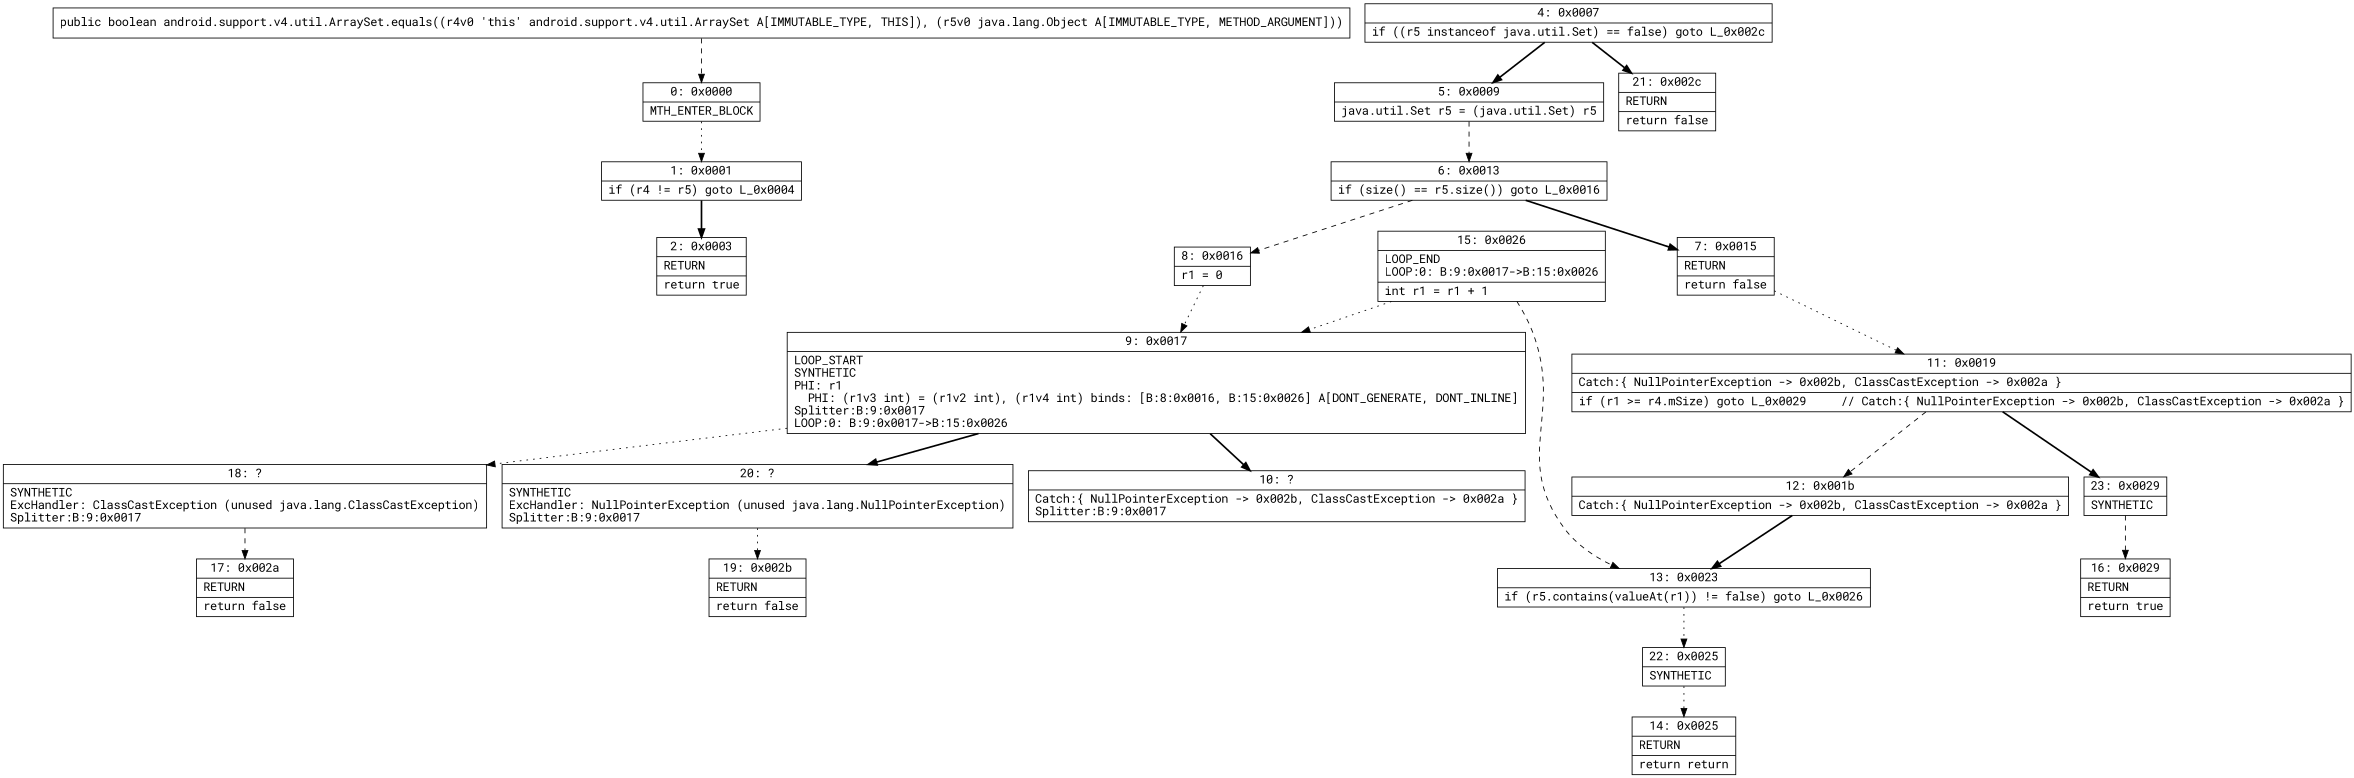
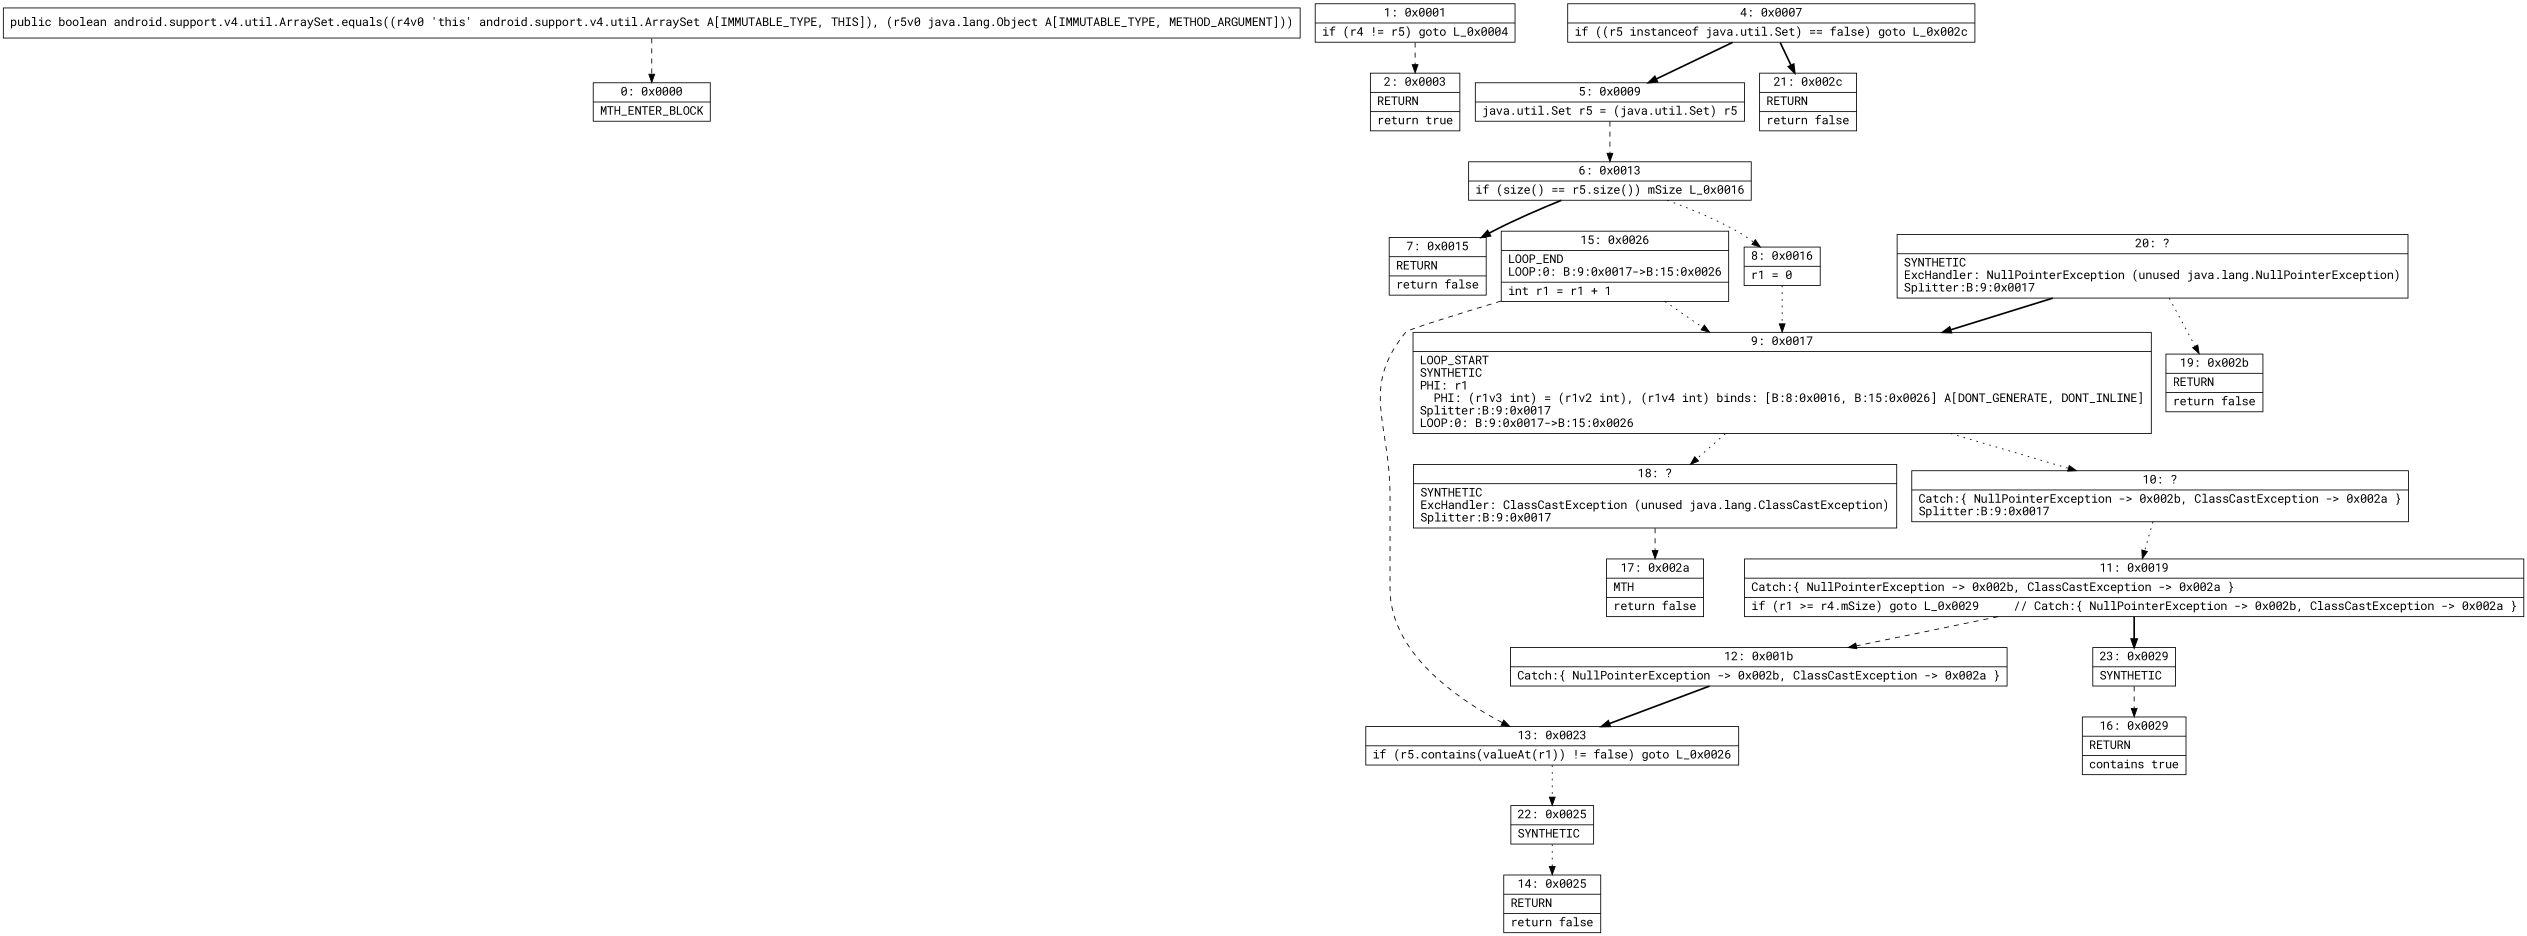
  digraph {
    fontname="Roboto Mono"
    node [fontname="Roboto Mono" shape=record]
    edge [fontname="Roboto Mono" style=dotted]
    n1 [label="{0\:\ 0x0000|MTH_ENTER_BLOCK\l}"]
    n2 [label="{1\:\ 0x0001|if (r4 != r5) goto L_0x0004\l}"]
    n3 [label="{2\:\ 0x0003|RETURN\l|return true\l}"]
    n4 [label="{4\:\ 0x0007|if ((r5 instanceof java.util.Set) == false) goto L_0x002c\l}"]
    n5 [label="{5\:\ 0x0009|java.util.Set r5 = (java.util.Set) r5\l}"]
    n6 [label="{21\:\ 0x002c|RETURN\l|return false\l}"]
-   n7 [label="{6\:\ 0x0013|if (size() == r5.size()) goto L_0x0016\l}"]
+   n7 [label="{6\:\ 0x0013|if (size() == r5.size()) mSize L_0x0016\l}"]
    n8 [label="{7\:\ 0x0015|RETURN\l|return false\l}"]
    n9 [label="{8\:\ 0x0016|r1 = 0\l}"]
    n10 [label="{9\:\ 0x0017|LOOP_START\lSYNTHETIC\lPHI: r1 \l  PHI: (r1v3 int) = (r1v2 int), (r1v4 int) binds: [B:8:0x0016, B:15:0x0026] A[DONT_GENERATE, DONT_INLINE]\lSplitter:B:9:0x0017\lLOOP:0: B:9:0x0017\-\>B:15:0x0026\l}"]
    n11 [label="{10\:\ ?|Catch:\{ NullPointerException \-\> 0x002b, ClassCastException \-\> 0x002a \}\lSplitter:B:9:0x0017\l}"]
    n12 [label="{18\:\ ?|SYNTHETIC\lExcHandler: ClassCastException (unused java.lang.ClassCastException)\lSplitter:B:9:0x0017\l}"]
    n13 [label="{20\:\ ?|SYNTHETIC\lExcHandler: NullPointerException (unused java.lang.NullPointerException)\lSplitter:B:9:0x0017\l}"]
    n14 [label="{11\:\ 0x0019|Catch:\{ NullPointerException \-\> 0x002b, ClassCastException \-\> 0x002a \}\l|if (r1 \>= r4.mSize) goto L_0x0029     \/\/ Catch:\{ NullPointerException \-\> 0x002b, ClassCastException \-\> 0x002a \}\l}"]
-   n15 [label="{17\:\ 0x002a|RETURN\l|return false\l}"]
+   n15 [label="{17\:\ 0x002a|MTH\l|return false\l}"]
    n16 [label="{19\:\ 0x002b|RETURN\l|return false\l}"]
    n17 [label="{12\:\ 0x001b|Catch:\{ NullPointerException \-\> 0x002b, ClassCastException \-\> 0x002a \}\l}"]
    n18 [label="{23\:\ 0x0029|SYNTHETIC\l}"]
    n19 [label="{13\:\ 0x0023|if (r5.contains(valueAt(r1)) != false) goto L_0x0026\l}"]
-   n20 [label="{16\:\ 0x0029|RETURN\l|return true\l}"]
+   n20 [label="{16\:\ 0x0029|RETURN\l|contains true\l}"]
    n21 [label="{22\:\ 0x0025|SYNTHETIC\l}"]
    n22 [label="{15\:\ 0x0026|LOOP_END\lLOOP:0: B:9:0x0017\-\>B:15:0x0026\l|int r1 = r1 + 1\l}"]
-   n23 [label="{14\:\ 0x0025|RETURN\l|return return\l}"]
+   n23 [label="{14\:\ 0x0025|RETURN\l|return false\l}"]
    n24 [label="{public boolean android.support.v4.util.ArraySet.equals((r4v0 'this' android.support.v4.util.ArraySet A[IMMUTABLE_TYPE, THIS]), (r5v0 java.lang.Object A[IMMUTABLE_TYPE, METHOD_ARGUMENT])) }"]
-   n1 -> n2
-   n2 -> n3 [style=bold]
+   n2 -> n3 [style=dashed]
    n4 -> n5 [style=bold]
    n4 -> n6 [style=bold]
    n5 -> n7 [style=dashed]
    n7 -> n8 [style=bold]
-   n7 -> n9 [style=dashed]
+   n7 -> n9
    n9 -> n10
-   n10 -> n11 [style=bold]
+   n10 -> n11
    n10 -> n12
-   n10 -> n13 [style=bold]
-   n8 -> n14
+   n13 -> n10 [style=bold]
+   n11 -> n14
    n12 -> n15 [style=dashed]
    n13 -> n16
    n14 -> n17 [style=dashed]
    n14 -> n18 [style=bold]
    n17 -> n19 [style=bold]
    n18 -> n20 [style=dashed]
    n19 -> n21
    n21 -> n23
    n22 -> n10
    n22 -> n19 [style=dashed]
    n24 -> n1 [style=dashed]
  }
